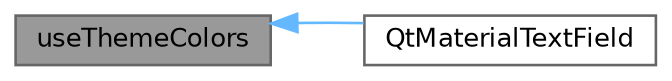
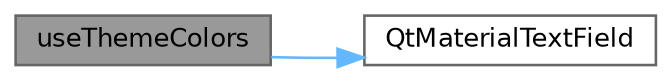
  digraph {
    rankdir=LR
    node [fontname=Helvetica fontsize=10 shape=box style=filled]
    n1 [color=gray40 fillcolor=grey60 fontcolor=black height=0.2 label=useThemeColors width=0.4]
    n2 [color=grey40 fillcolor=white height=0.2 label=QtMaterialTextField width=0.4]
-   n2 -> n1 [color=steelblue1 fontname=Helvetica fontsize=10 labelfontname=Helvetica labelfontsize=10 style=solid]
+   n1 -> n2 [color=steelblue1 fontname=Helvetica fontsize=10 labelfontname=Helvetica labelfontsize=10 style=solid]
  }
